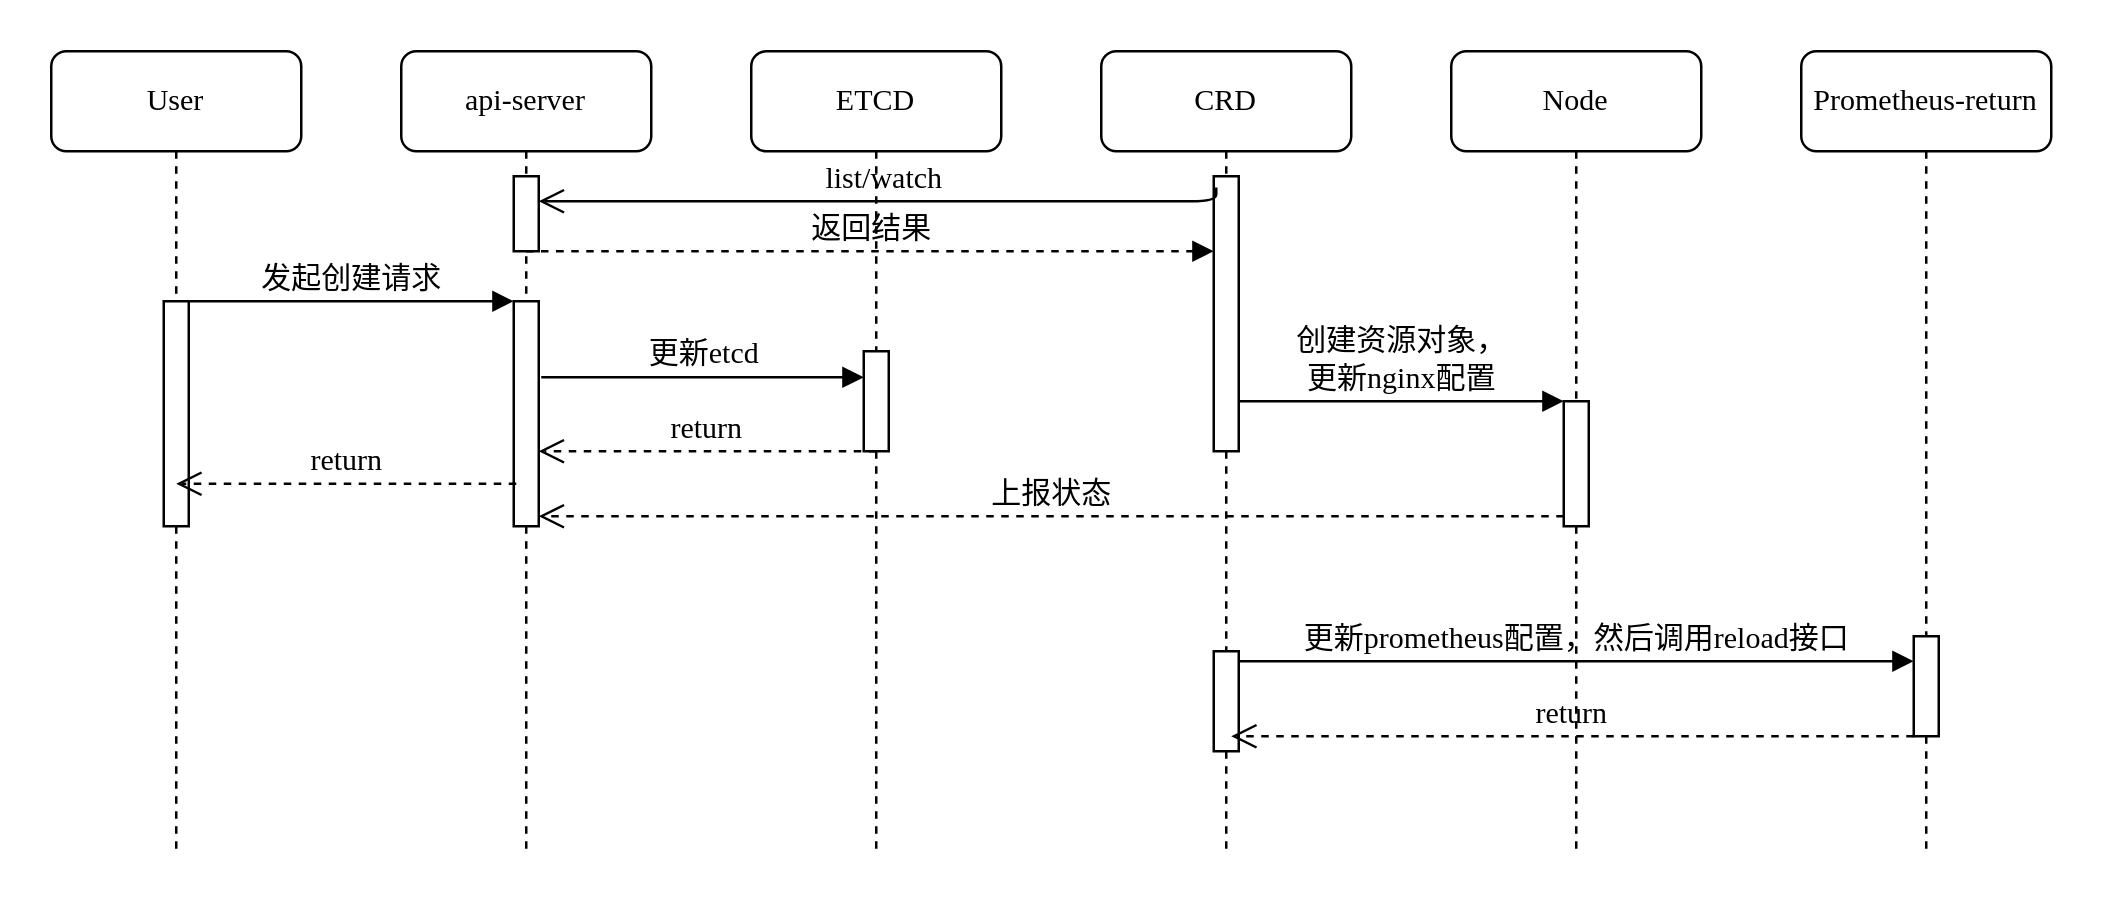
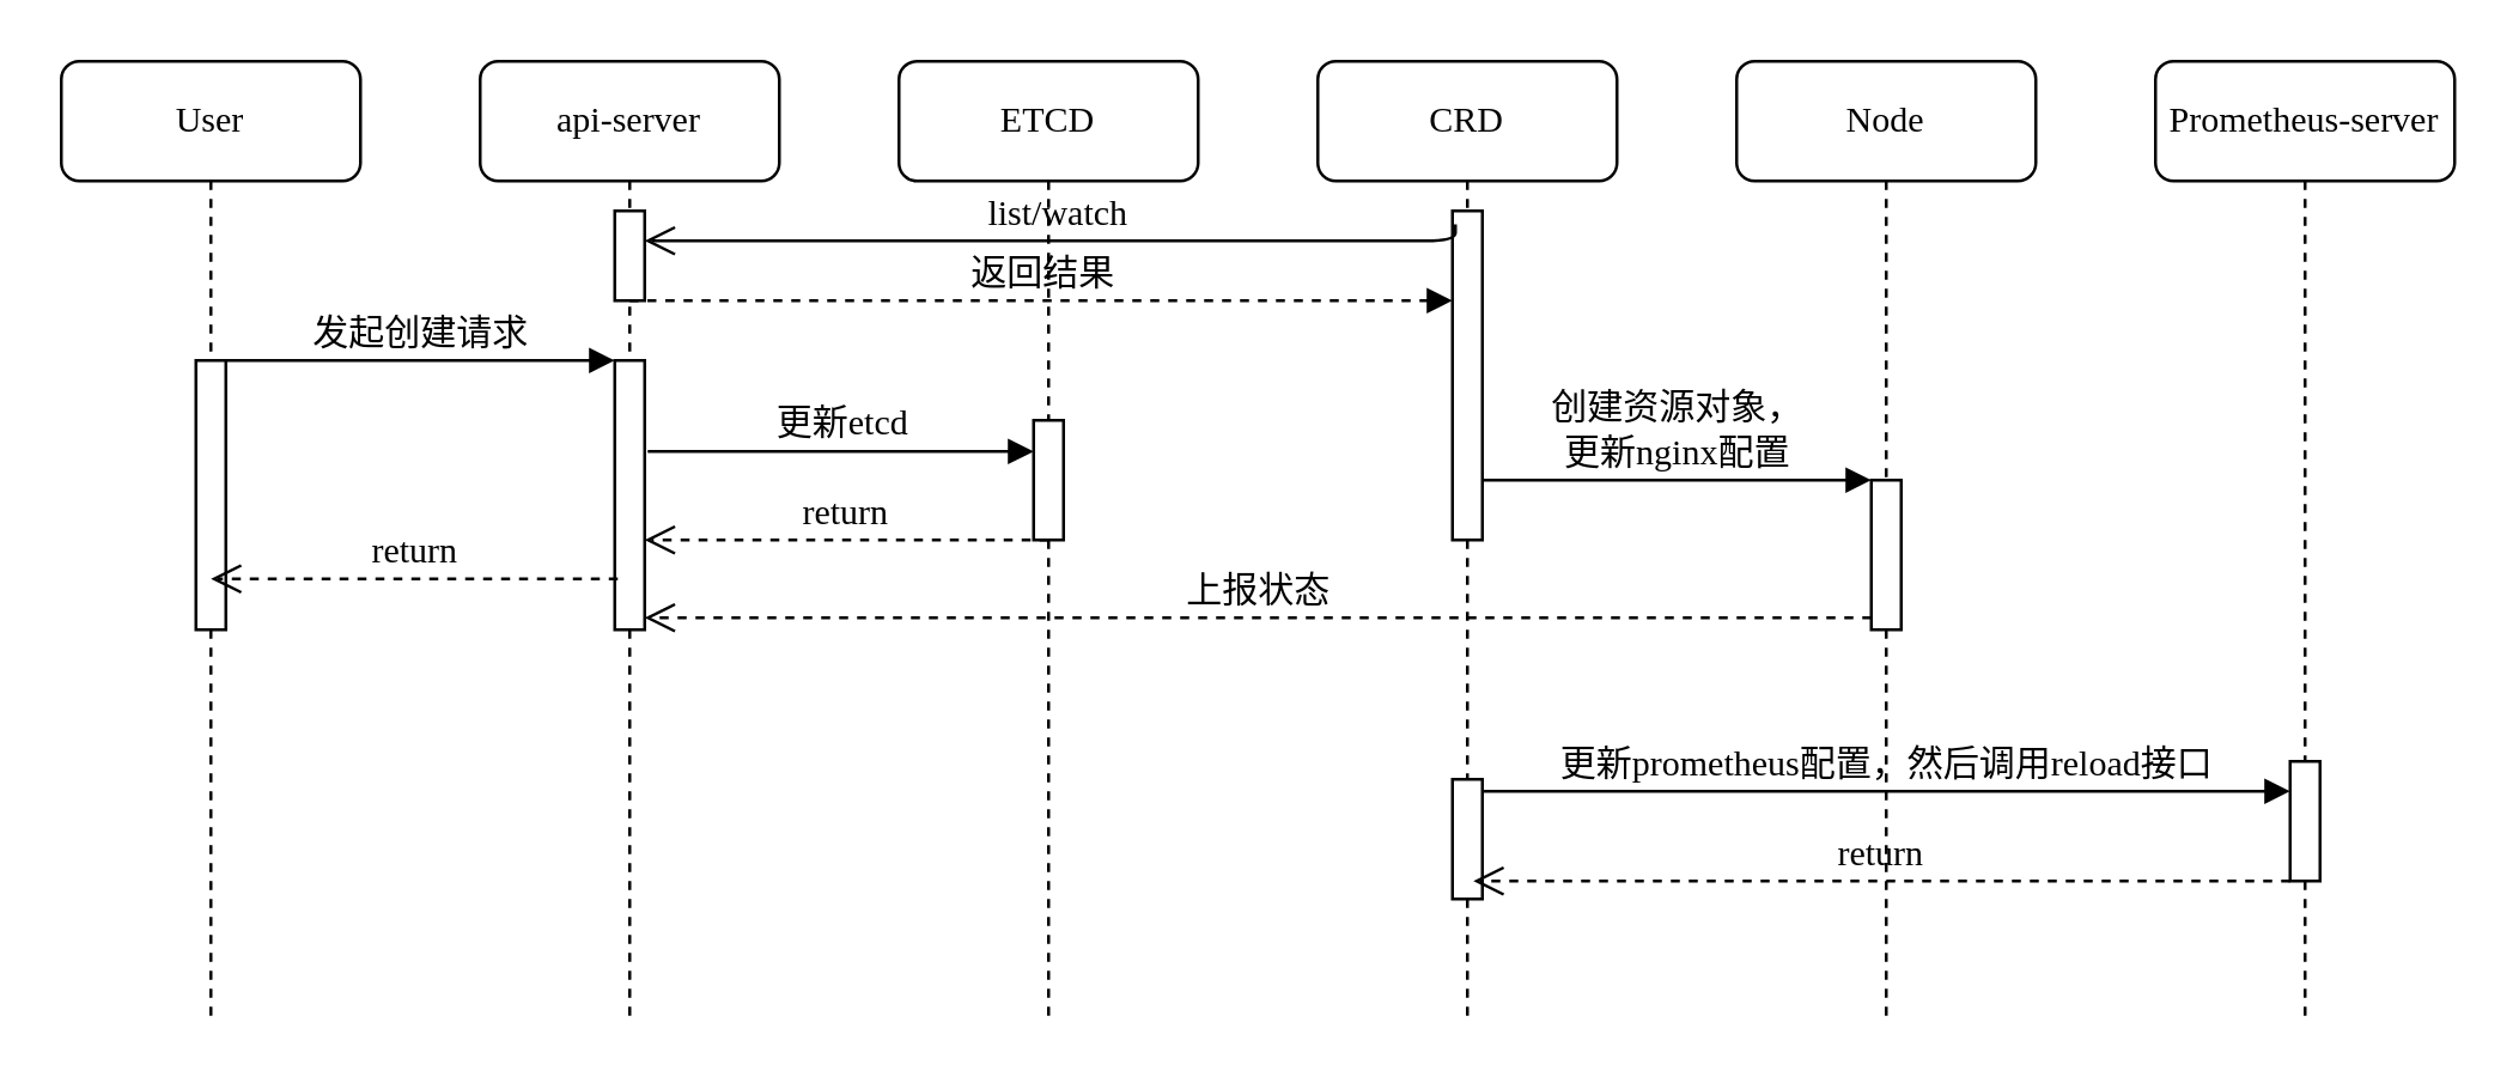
  <mxCell id="0" />
  <mxCell id="1" parent="0" />
  <mxCell id="2" value="api-server" style="shape=umlLifeline;perimeter=lifelinePerimeter;whiteSpace=wrap;html=1;container=1;collapsible=0;recursiveResize=0;outlineConnect=0;rounded=1;shadow=0;comic=0;labelBackgroundColor=none;strokeWidth=1;fontFamily=Verdana;fontSize=12;align=center;" parent="1" vertex="1"><mxGeometry x="160" y="20" width="100" height="320" as="geometry" /></mxCell>
  <mxCell id="3" value="" style="html=1;points=[];perimeter=orthogonalPerimeter;rounded=0;shadow=0;comic=0;labelBackgroundColor=none;strokeWidth=1;fontFamily=Verdana;fontSize=12;align=center;" parent="2" vertex="1"><mxGeometry x="45" y="100" width="10" height="90" as="geometry" /></mxCell>
  <mxCell id="4" value="" style="html=1;points=[];perimeter=orthogonalPerimeter;rounded=0;shadow=0;comic=0;labelBackgroundColor=none;strokeWidth=1;fontFamily=Verdana;fontSize=12;align=center;" parent="2" vertex="1"><mxGeometry x="45" y="50" width="10" height="30" as="geometry" /></mxCell>
  <mxCell id="5" value="CRD" style="shape=umlLifeline;perimeter=lifelinePerimeter;whiteSpace=wrap;html=1;container=1;collapsible=0;recursiveResize=0;outlineConnect=0;rounded=1;shadow=0;comic=0;labelBackgroundColor=none;strokeWidth=1;fontFamily=Verdana;fontSize=12;align=center;" parent="1" vertex="1"><mxGeometry x="440" y="20" width="100" height="320" as="geometry" /></mxCell>
  <mxCell id="6" value="" style="html=1;points=[];perimeter=orthogonalPerimeter;rounded=0;shadow=0;comic=0;labelBackgroundColor=none;strokeWidth=1;fontFamily=Verdana;fontSize=12;align=center;" parent="5" vertex="1"><mxGeometry x="45" y="50" width="10" height="110" as="geometry" /></mxCell>
  <mxCell id="7" value="" style="html=1;points=[];perimeter=orthogonalPerimeter;rounded=0;shadow=0;comic=0;labelBackgroundColor=none;strokeWidth=1;fontFamily=Verdana;fontSize=12;align=center;" vertex="1" parent="5"><mxGeometry x="45" y="240" width="10" height="40" as="geometry" /></mxCell>
  <mxCell id="8" value="Node" style="shape=umlLifeline;perimeter=lifelinePerimeter;whiteSpace=wrap;html=1;container=1;collapsible=0;recursiveResize=0;outlineConnect=0;rounded=1;shadow=0;comic=0;labelBackgroundColor=none;strokeWidth=1;fontFamily=Verdana;fontSize=12;align=center;" parent="1" vertex="1"><mxGeometry x="580" y="20" width="100" height="320" as="geometry" /></mxCell>
- <mxCell id="9" value="Prometheus-return" style="shape=umlLifeline;perimeter=lifelinePerimeter;whiteSpace=wrap;html=1;container=1;collapsible=0;recursiveResize=0;outlineConnect=0;rounded=1;shadow=0;comic=0;labelBackgroundColor=none;strokeWidth=1;fontFamily=Verdana;fontSize=12;align=center;" parent="1" vertex="1"><mxGeometry x="720" y="20" width="100" height="320" as="geometry" /></mxCell>
+ <mxCell id="9" value="Prometheus-server" style="shape=umlLifeline;perimeter=lifelinePerimeter;whiteSpace=wrap;html=1;container=1;collapsible=0;recursiveResize=0;outlineConnect=0;rounded=1;shadow=0;comic=0;labelBackgroundColor=none;strokeWidth=1;fontFamily=Verdana;fontSize=12;align=center;" parent="1" vertex="1"><mxGeometry x="720" y="20" width="100" height="320" as="geometry" /></mxCell>
  <mxCell id="10" value="" style="html=1;points=[];perimeter=orthogonalPerimeter;rounded=0;shadow=0;comic=0;labelBackgroundColor=none;strokeWidth=1;fontFamily=Verdana;fontSize=12;align=center;" parent="9" vertex="1"><mxGeometry x="45" y="234" width="10" height="40" as="geometry" /></mxCell>
  <mxCell id="11" value="ETCD" style="shape=umlLifeline;perimeter=lifelinePerimeter;whiteSpace=wrap;html=1;container=1;collapsible=0;recursiveResize=0;outlineConnect=0;rounded=1;shadow=0;comic=0;labelBackgroundColor=none;strokeWidth=1;fontFamily=Verdana;fontSize=12;align=center;" parent="1" vertex="1"><mxGeometry x="300" y="20" width="100" height="320" as="geometry" /></mxCell>
  <mxCell id="12" value="" style="html=1;points=[];perimeter=orthogonalPerimeter;rounded=0;shadow=0;comic=0;labelBackgroundColor=none;strokeWidth=1;fontFamily=Verdana;fontSize=12;align=center;" parent="11" vertex="1"><mxGeometry x="45" y="120" width="10" height="40" as="geometry" /></mxCell>
  <mxCell id="13" value="User" style="shape=umlLifeline;perimeter=lifelinePerimeter;whiteSpace=wrap;html=1;container=1;collapsible=0;recursiveResize=0;outlineConnect=0;rounded=1;shadow=0;comic=0;labelBackgroundColor=none;strokeWidth=1;fontFamily=Verdana;fontSize=12;align=center;" parent="1" vertex="1"><mxGeometry x="20" y="20" width="100" height="320" as="geometry" /></mxCell>
  <mxCell id="14" value="" style="html=1;points=[];perimeter=orthogonalPerimeter;rounded=0;shadow=0;comic=0;labelBackgroundColor=none;strokeWidth=1;fontFamily=Verdana;fontSize=12;align=center;" parent="13" vertex="1"><mxGeometry x="45" y="100" width="10" height="90" as="geometry" /></mxCell>
  <mxCell id="15" value="" style="html=1;points=[];perimeter=orthogonalPerimeter;rounded=0;shadow=0;comic=0;labelBackgroundColor=none;strokeWidth=1;fontFamily=Verdana;fontSize=12;align=center;" parent="1" vertex="1"><mxGeometry x="625" y="160" width="10" height="50" as="geometry" /></mxCell>
  <mxCell id="16" value="创建资源对象，&lt;br&gt;更新nginx配置" style="html=1;verticalAlign=bottom;endArrow=block;labelBackgroundColor=none;fontFamily=Verdana;fontSize=12;edgeStyle=elbowEdgeStyle;elbow=vertical;" parent="1" source="6" target="15" edge="1"><mxGeometry relative="1" as="geometry"><mxPoint x="550" y="160" as="sourcePoint" /><Array as="points"><mxPoint x="500" y="160" /></Array></mxGeometry></mxCell>
  <mxCell id="17" value="更新etcd" style="html=1;verticalAlign=bottom;endArrow=block;labelBackgroundColor=none;fontFamily=Verdana;fontSize=12;exitX=1.1;exitY=0.338;exitDx=0;exitDy=0;exitPerimeter=0;" parent="1" source="3" target="12" edge="1"><mxGeometry relative="1" as="geometry"><mxPoint x="430" y="360" as="sourcePoint" /></mxGeometry></mxCell>
  <mxCell id="18" value="发起创建请求" style="html=1;verticalAlign=bottom;endArrow=block;entryX=0;entryY=0;labelBackgroundColor=none;fontFamily=Verdana;fontSize=12;edgeStyle=elbowEdgeStyle;elbow=vertical;" parent="1" source="14" target="3" edge="1"><mxGeometry relative="1" as="geometry"><mxPoint x="140" y="130" as="sourcePoint" /></mxGeometry></mxCell>
  <mxCell id="19" value="返回结果" style="html=1;verticalAlign=bottom;endArrow=block;labelBackgroundColor=none;fontFamily=Verdana;fontSize=12;edgeStyle=elbowEdgeStyle;elbow=vertical;dashed=1;" parent="1" target="6" edge="1"><mxGeometry relative="1" as="geometry"><mxPoint x="210" y="100" as="sourcePoint" /><Array as="points"><mxPoint x="215" y="100" /></Array><mxPoint x="340" y="100" as="targetPoint" /></mxGeometry></mxCell>
  <mxCell id="20" value="return" style="html=1;verticalAlign=bottom;endArrow=open;dashed=1;endSize=8;labelBackgroundColor=none;fontFamily=Verdana;fontSize=12;edgeStyle=elbowEdgeStyle;elbow=vertical;" parent="1" target="3" edge="1"><mxGeometry relative="1" as="geometry"><mxPoint x="220" y="180" as="targetPoint" /><Array as="points"><mxPoint x="295" y="180" /><mxPoint x="325" y="180" /></Array><mxPoint x="350" y="180" as="sourcePoint" /></mxGeometry></mxCell>
  <mxCell id="21" value="list/watch" style="html=1;verticalAlign=bottom;endArrow=open;endSize=8;labelBackgroundColor=none;fontFamily=Verdana;fontSize=12;edgeStyle=elbowEdgeStyle;elbow=vertical;exitX=0.1;exitY=0.041;exitDx=0;exitDy=0;exitPerimeter=0;" parent="1" source="6" edge="1"><mxGeometry relative="1" as="geometry"><mxPoint x="215" y="80" as="targetPoint" /><Array as="points"><mxPoint x="290" y="80" /><mxPoint x="320" y="80" /></Array><mxPoint x="480" y="80" as="sourcePoint" /></mxGeometry></mxCell>
  <mxCell id="22" value="return" style="html=1;verticalAlign=bottom;endArrow=open;dashed=1;endSize=8;labelBackgroundColor=none;fontFamily=Verdana;fontSize=12;edgeStyle=elbowEdgeStyle;elbow=vertical;entryX=0.9;entryY=0.75;entryDx=0;entryDy=0;entryPerimeter=0;" parent="1" edge="1"><mxGeometry relative="1" as="geometry"><mxPoint x="70" y="193" as="targetPoint" /><Array as="points"><mxPoint x="151" y="193" /><mxPoint x="181" y="193" /></Array><mxPoint x="206" y="193" as="sourcePoint" /></mxGeometry></mxCell>
  <mxCell id="23" value="更新prometheus配置，然后调用reload接口" style="html=1;verticalAlign=bottom;endArrow=block;labelBackgroundColor=none;fontFamily=Verdana;fontSize=12;edgeStyle=elbowEdgeStyle;elbow=vertical;" parent="1" target="10" edge="1"><mxGeometry relative="1" as="geometry"><mxPoint x="495" y="264" as="sourcePoint" /><Array as="points"><mxPoint x="500" y="264" /></Array><mxPoint x="625" y="264" as="targetPoint" /></mxGeometry></mxCell>
  <mxCell id="24" value="return" style="html=1;verticalAlign=bottom;endArrow=open;dashed=1;endSize=8;labelBackgroundColor=none;fontFamily=Verdana;fontSize=12;edgeStyle=elbowEdgeStyle;elbow=vertical;entryX=0.9;entryY=0.75;entryDx=0;entryDy=0;entryPerimeter=0;" parent="1" source="10" edge="1"><mxGeometry relative="1" as="geometry"><mxPoint x="492" y="294" as="targetPoint" /><Array as="points"><mxPoint x="603" y="294" /></Array><mxPoint x="680" y="294" as="sourcePoint" /></mxGeometry></mxCell>
  <mxCell id="25" value="上报状态" style="html=1;verticalAlign=bottom;endArrow=open;dashed=1;endSize=8;labelBackgroundColor=none;fontFamily=Verdana;fontSize=12;edgeStyle=elbowEdgeStyle;elbow=vertical;" parent="1" edge="1"><mxGeometry relative="1" as="geometry"><mxPoint x="215" y="206" as="targetPoint" /><Array as="points"><mxPoint x="451" y="206" /></Array><mxPoint x="625" y="206" as="sourcePoint" /></mxGeometry></mxCell>
